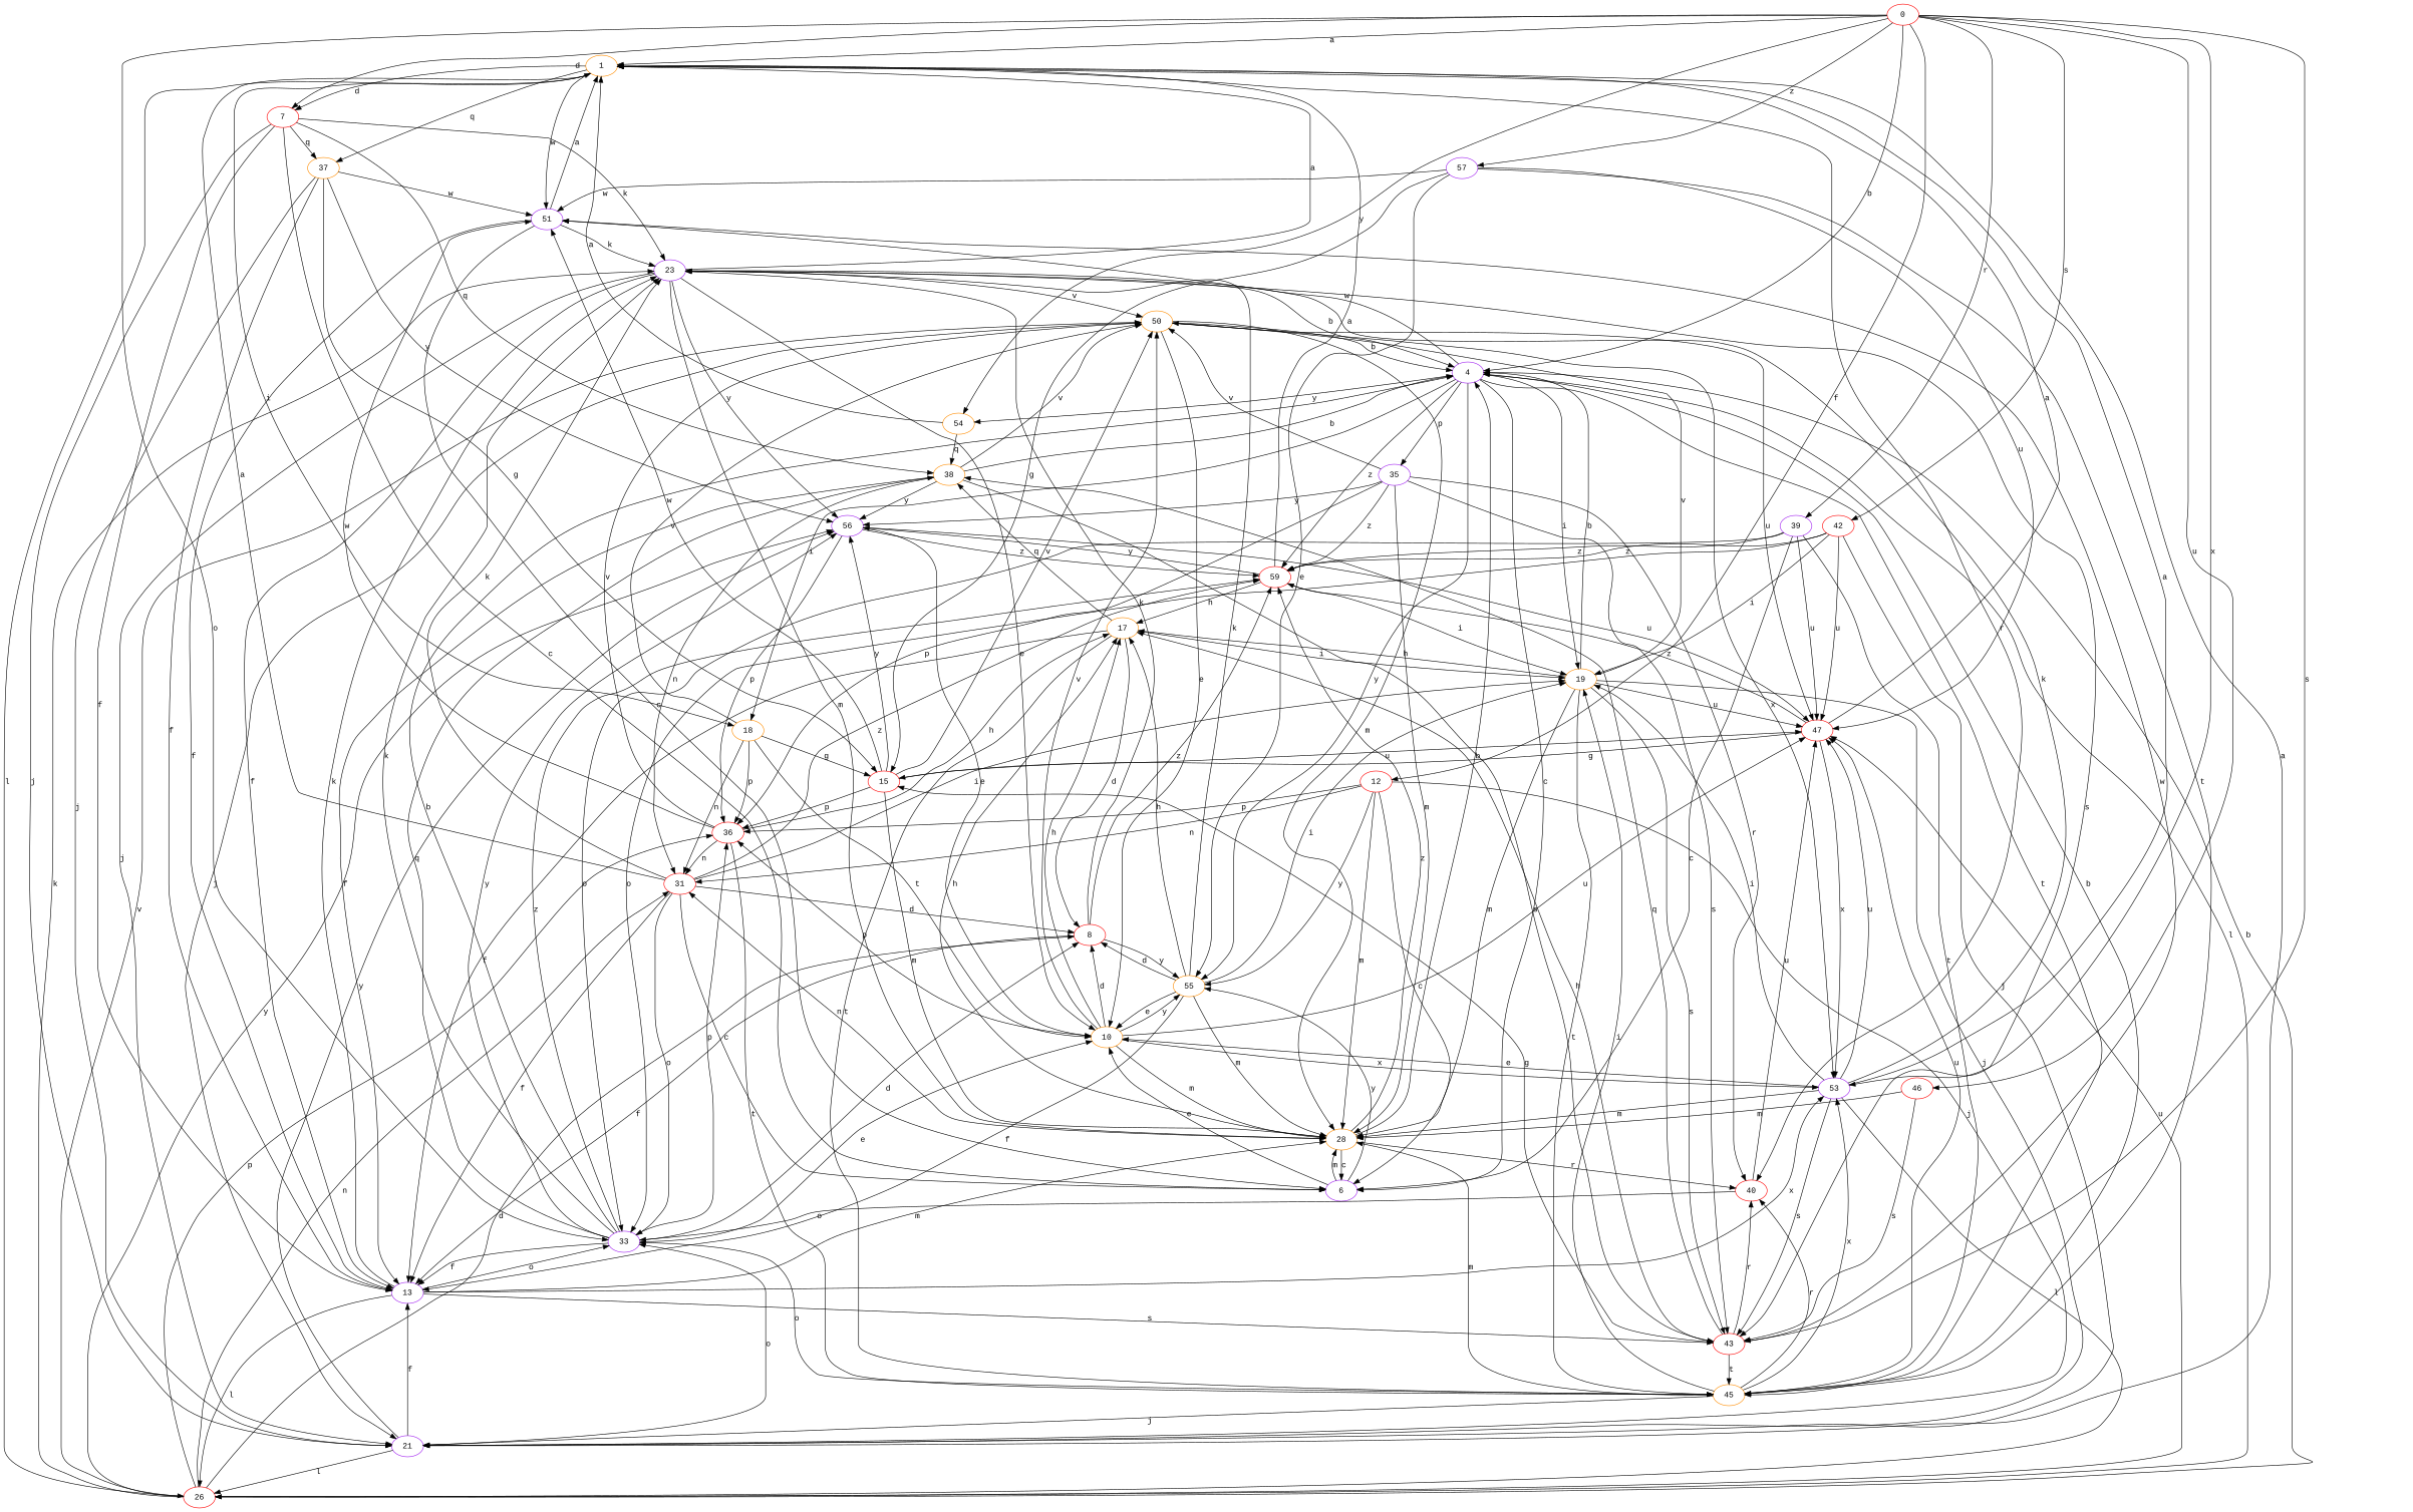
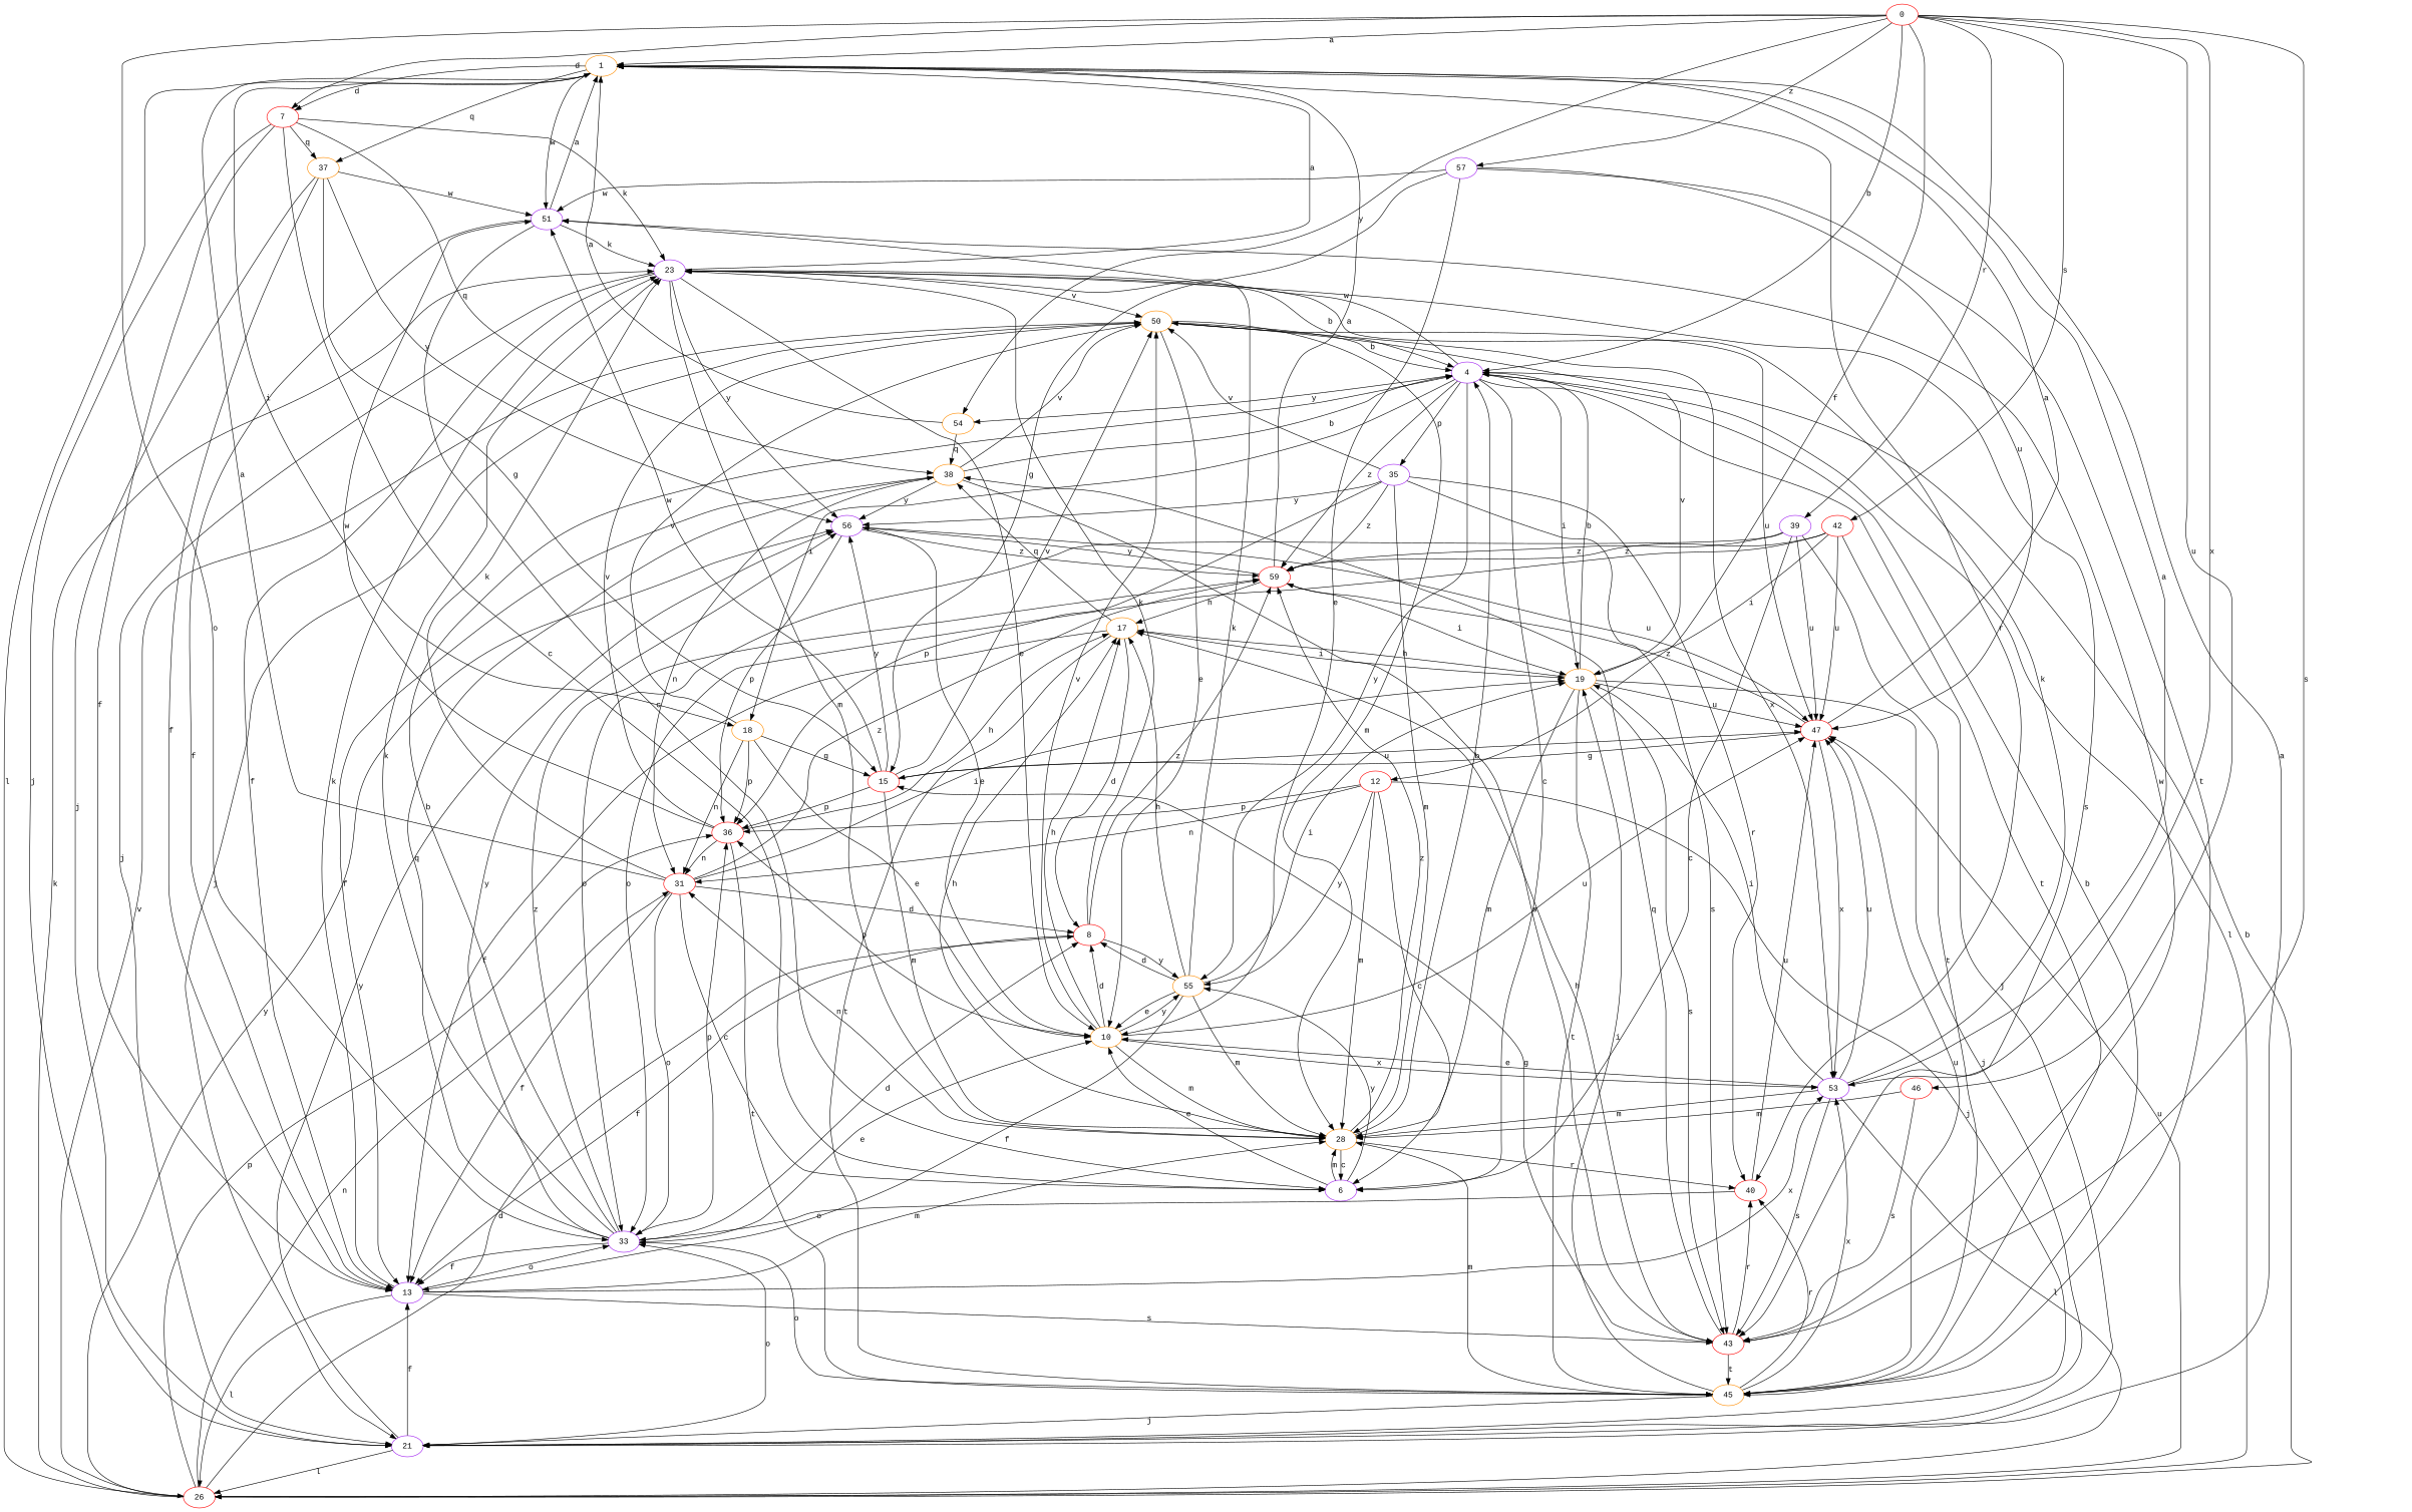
  strict digraph {
    fontname="Liberation Mono"
    node [color=red fontname="Liberation Mono"]
    edge [fontname="Liberation Mono"]
    0
    1 [color=darkorange]
    4 [color=purple]
    7
    12
    33 [color=purple]
    39 [color=purple]
    42
    43
    46
    53 [color=purple]
    54 [color=darkorange]
    57 [color=purple]
    18 [color=darkorange]
    26
    37 [color=darkorange]
    n17 [label=40]
    51 [color=purple]
    6 [color=purple]
    19 [color=darkorange]
    35 [color=purple]
    45 [color=darkorange]
    55 [color=darkorange]
    59
    13 [color=purple]
    21 [color=purple]
    23 [color=purple]
    38 [color=darkorange]
    28 [color=darkorange]
    36
    31
    10 [color=darkorange]
    8
    56 [color=purple]
    47
    17 [color=darkorange]
    15
    50 [color=darkorange]
    0 -> 1 [label=a]
    0 -> 4 [label=b]
    0 -> 7 [label=d]
    0 -> 12 [label=f]
    0 -> 33 [label=o]
    0 -> 39 [label=r]
    0 -> 42 [label=s]
    0 -> 43 [label=s]
    0 -> 46 [label=u]
    0 -> 53 [label=x]
    0 -> 54 [label=y]
    0 -> 57 [label=z]
    1 -> 7 [label=d]
    1 -> 18 [label=i]
    1 -> 26 [label=l]
    1 -> 37 [label=q]
    1 -> n17 [label=r]
    1 -> 51 [label=w]
    4 -> 54 [label=y]
    4 -> 18 [label=i]
    4 -> 26 [label=l]
    4 -> 51 [label=w]
    4 -> 6 [label=c]
    4 -> 19 [label=i]
    4 -> 35 [label=p]
    4 -> 45 [label=t]
    4 -> 55 [label=y]
    4 -> 59 [label=z]
    7 -> 37 [label=q]
    7 -> 6 [label=c]
    7 -> 13 [label=f]
    7 -> 21 [label=j]
    7 -> 23 [label=k]
    7 -> 38 [label=q]
    12 -> 6 [label=c]
    12 -> 55 [label=y]
    12 -> 21 [label=j]
    12 -> 28 [label=m]
    12 -> 36 [label=p]
    12 -> 31 [label=n]
    33 -> 4 [label=b]
    33 -> 59 [label=z]
    33 -> 13 [label=f]
    33 -> 23 [label=k]
    33 -> 38 [label=q]
    33 -> 36 [label=p]
    33 -> 10 [label=e]
    33 -> 8 [label=d]
    33 -> 56 [label=y]
    39 -> 33 [label=o]
    39 -> 6 [label=c]
    39 -> 45 [label=t]
    39 -> 59 [label=z]
    39 -> 47 [label=u]
    42 -> 33 [label=o]
    42 -> 19 [label=i]
    42 -> 59 [label=z]
    42 -> 21 [label=j]
    42 -> 47 [label=u]
    43 -> n17 [label=r]
    43 -> 51 [label=w]
    43 -> 45 [label=t]
    43 -> 38 [label=q]
    43 -> 17 [label=h]
    43 -> 15 [label=g]
    46 -> 43 [label=s]
    46 -> 28 [label=m]
    53 -> 1 [label=a]
    53 -> 43 [label=s]
    53 -> 26 [label=l]
    53 -> 19 [label=i]
    53 -> 23 [label=k]
    53 -> 28 [label=m]
    53 -> 10 [label=e]
    53 -> 47 [label=u]
    54 -> 1 [label=a]
    54 -> 38 [label=q]
    57 -> 51 [label=w]
    57 -> 45 [label=t]
-   57 -> 55 [label=e]
+   57 -> 10 [label=e]
    57 -> 47 [label=u]
    57 -> 15 [label=g]
    18 -> 36 [label=p]
    18 -> 31 [label=n]
-   18 -> 10 [label=t]
+   18 -> 10 [label=e]
    18 -> 15 [label=g]
    18 -> 50 [label=v]
    26 -> 4 [label=b]
    26 -> 23 [label=k]
    26 -> 36 [label=p]
    26 -> 31 [label=n]
    26 -> 8 [label=d]
    26 -> 56 [label=y]
    26 -> 47 [label=u]
    26 -> 50 [label=v]
    37 -> 51 [label=w]
    37 -> 13 [label=f]
    37 -> 21 [label=j]
    37 -> 56 [label=y]
    37 -> 15 [label=g]
    n17 -> 33 [label=o]
    n17 -> 47 [label=u]
    51 -> 1 [label=a]
    51 -> 6 [label=c]
    51 -> 13 [label=f]
    51 -> 23 [label=k]
    6 -> 55 [label=y]
    6 -> 28 [label=m]
    6 -> 10 [label=e]
    19 -> 4 [label=b]
    19 -> 43 [label=s]
    19 -> 45 [label=t]
    19 -> 21 [label=j]
    19 -> 28 [label=m]
    19 -> 47 [label=u]
    19 -> 17 [label=h]
    19 -> 50 [label=v]
    35 -> 43 [label=s]
    35 -> n17 [label=r]
    35 -> 59 [label=z]
    35 -> 28 [label=m]
    35 -> 36 [label=p]
    35 -> 56 [label=y]
    35 -> 50 [label=v]
    45 -> 4 [label=b]
    45 -> 33 [label=o]
    45 -> 53 [label=x]
    45 -> n17 [label=r]
    45 -> 19 [label=i]
    45 -> 21 [label=j]
    45 -> 28 [label=m]
    45 -> 47 [label=u]
    55 -> 19 [label=i]
    55 -> 13 [label=f]
    55 -> 23 [label=k]
    55 -> 28 [label=m]
    55 -> 10 [label=e]
    55 -> 8 [label=d]
    55 -> 17 [label=h]
    59 -> 1 [label=a]
    59 -> 19 [label=i]
    59 -> 56 [label=y]
    59 -> 17 [label=h]
    13 -> 33 [label=o]
    13 -> 43 [label=s]
    13 -> 53 [label=x]
    13 -> 26 [label=l]
    13 -> 23 [label=k]
    13 -> 28 [label=m]
    21 -> 1 [label=a]
    21 -> 33 [label=o]
    21 -> 26 [label=l]
    21 -> 13 [label=f]
    21 -> 56 [label=y]
    23 -> 1 [label=a]
    23 -> 4 [label=b]
    23 -> 43 [label=s]
    23 -> 13 [label=f]
    23 -> 21 [label=j]
    23 -> 28 [label=m]
    23 -> 10 [label=e]
    23 -> 56 [label=y]
    23 -> 50 [label=v]
    38 -> 4 [label=b]
    38 -> 43 [label=s]
    38 -> 13 [label=f]
    38 -> 31 [label=n]
    38 -> 56 [label=y]
    38 -> 50 [label=v]
    28 -> 4 [label=b]
    28 -> n17 [label=r]
    28 -> 6 [label=c]
    28 -> 59 [label=z]
    28 -> 31 [label=n]
    28 -> 17 [label=h]
    36 -> 51 [label=w]
    36 -> 45 [label=t]
    36 -> 31 [label=n]
    36 -> 17 [label=h]
    36 -> 50 [label=v]
    31 -> 1 [label=a]
    31 -> 33 [label=o]
    31 -> 6 [label=c]
    31 -> 19 [label=i]
    31 -> 59 [label=z]
    31 -> 13 [label=f]
    31 -> 23 [label=k]
    31 -> 8 [label=d]
    10 -> 53 [label=x]
    10 -> 55 [label=y]
    10 -> 28 [label=m]
    10 -> 36 [label=p]
    10 -> 8 [label=d]
    10 -> 47 [label=u]
    10 -> 17 [label=h]
    10 -> 50 [label=v]
    8 -> 55 [label=y]
    8 -> 59 [label=z]
    8 -> 13 [label=f]
    8 -> 23 [label=k]
    56 -> 59 [label=z]
    56 -> 36 [label=p]
    56 -> 10 [label=e]
    56 -> 47 [label=u]
    47 -> 1 [label=a]
    47 -> 53 [label=x]
    47 -> 59 [label=z]
    47 -> 15 [label=g]
    17 -> 19 [label=i]
    17 -> 45 [label=t]
    17 -> 13 [label=f]
    17 -> 38 [label=q]
    17 -> 8 [label=d]
    15 -> 51 [label=w]
    15 -> 28 [label=m]
    15 -> 36 [label=p]
    15 -> 56 [label=y]
    15 -> 47 [label=u]
    15 -> 50 [label=v]
    50 -> 4 [label=b]
    50 -> 53 [label=x]
    50 -> 21 [label=j]
    50 -> 28 [label=m]
    50 -> 10 [label=e]
    50 -> 47 [label=u]
  }
